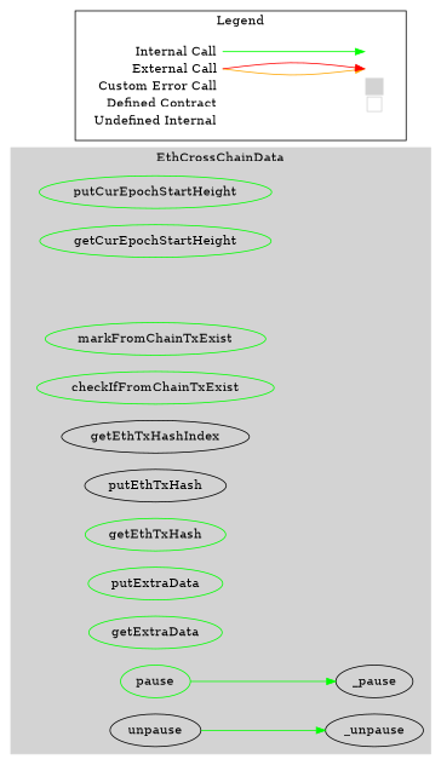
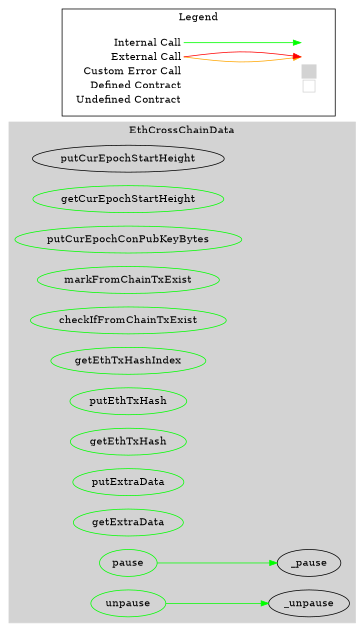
  digraph {
    compound=true
    rankdir=LR
    node [color=green]
    edge [color=green]
-   n1 [label=putCurEpochStartHeight]
+   n1 [color=black label=putCurEpochStartHeight]
    n2 [label=getCurEpochStartHeight]
+   n3 [label=putCurEpochConPubKeyBytes]
    n4 [label=markFromChainTxExist]
    n5 [label=checkIfFromChainTxExist]
-   n6 [color=black label=getEthTxHashIndex]
-   n7 [color=black label=putEthTxHash]
+   n6 [label=getEthTxHashIndex]
+   n7 [label=putEthTxHash]
    n8 [label=getEthTxHash]
    n9 [label=putExtraData]
    n10 [label=getExtraData]
    n11 [label=pause]
-   n12 [color=black label=unpause]
+   n12 [label=unpause]
    n13 [label=_pause color=""]
    n14 [label=_unpause color=""]
-   n15 [label=<<table border="0" cellpadding="2" cellspacing="0" cellborder="0">   <tr><td align="right" port="i1">Internal Call</td></tr>   <tr><td align="right" port="i2">External Call</td></tr>   <tr><td align="right" port="i2">Custom Error Call</td></tr>   <tr><td align="right" port="i3">Defined Contract</td></tr>   <tr><td align="right" port="i4">Undefined Internal</td></tr>   </table>> shape=plaintext color=""]
+   n15 [label=<<table border="0" cellpadding="2" cellspacing="0" cellborder="0">   <tr><td align="right" port="i1">Internal Call</td></tr>   <tr><td align="right" port="i2">External Call</td></tr>   <tr><td align="right" port="i2">Custom Error Call</td></tr>   <tr><td align="right" port="i3">Defined Contract</td></tr>   <tr><td align="right" port="i4">Undefined Contract</td></tr>   </table>> shape=plaintext color=""]
    n16 [label=<<table border="0" cellpadding="2" cellspacing="0" cellborder="0">   <tr><td port="i1">&nbsp;&nbsp;&nbsp;</td></tr>   <tr><td port="i2">&nbsp;&nbsp;&nbsp;</td></tr>   <tr><td port="i3" bgcolor="lightgray">&nbsp;&nbsp;&nbsp;</td></tr>   <tr><td port="i4">     <table border="1" cellborder="0" cellspacing="0" cellpadding="7" color="lightgray">       <tr>        <td></td>       </tr>      </table>   </td></tr>   </table>> shape=plaintext color=""]
    subgraph cluster_1 {
      bgcolor=lightgray
      color=lightgray
      label=EthCrossChainData
      style=filled
      n1
      n2
+     n3
      n4
      n5
      n6
      n7
      n8
      n9
      n10
      n11
      n12
      n13
      n14
    }
    subgraph cluster_2 {
      label=Legend
      n15
      n16
    }
    n11 -> n13
    n12 -> n14
    n15 -> n16 [headport="i1:w" tailport="i1:e"]
    n15 -> n16 [color=orange headport="i2:w" tailport="i2:e"]
    n15 -> n16 [color=red headport="i2:w" tailport="i2:e"]
  }
